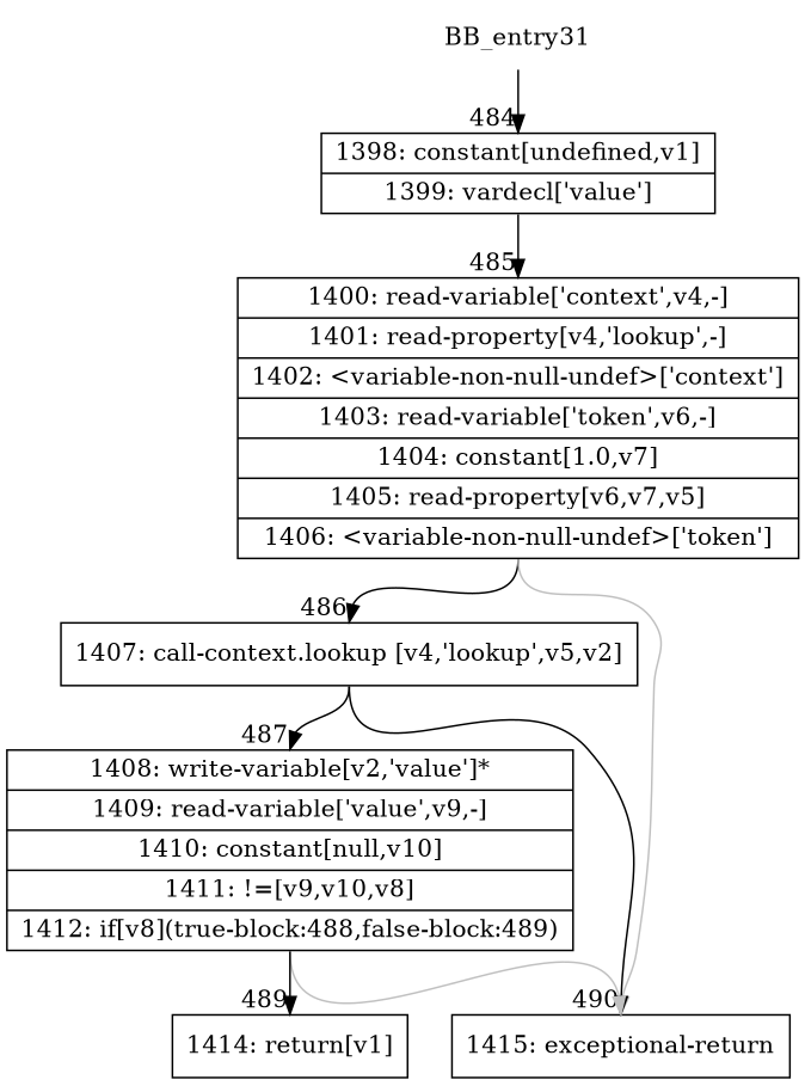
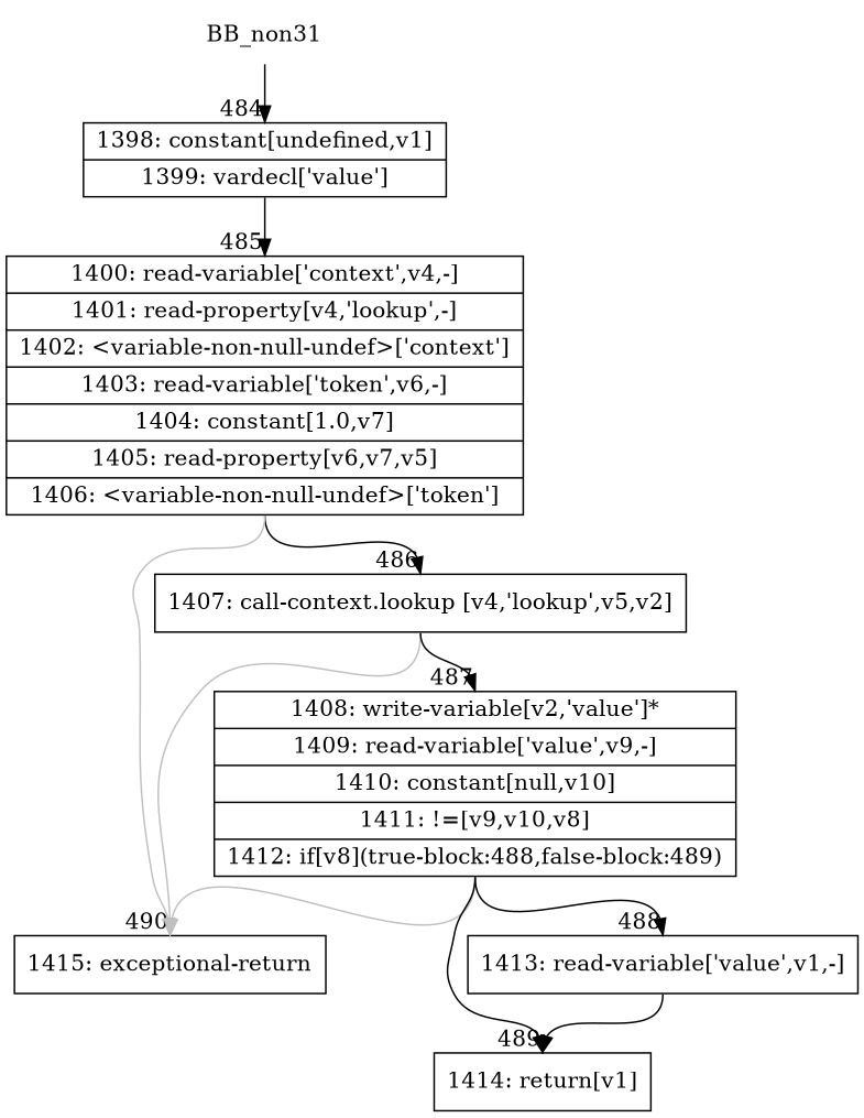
  digraph {
    rankdir=TD
    node [shape=record]
    edge [headport=n tailport=s]
-   BB_entry31 [shape=none]
+   BB_entry31 [shape=none label=BB_non31]
    n2 [label="{1398: constant[undefined,v1]|1399: vardecl['value']}"]
    n3 [label="{1400: read-variable['context',v4,-]|1401: read-property[v4,'lookup',-]|1402: \<variable-non-null-undef\>['context']|1403: read-variable['token',v6,-]|1404: constant[1.0,v7]|1405: read-property[v6,v7,v5]|1406: \<variable-non-null-undef\>['token']}"]
    n4 [label="{1407: call-context.lookup [v4,'lookup',v5,v2]}"]
    n5 [label="{1415: exceptional-return}"]
    n6 [label="{1408: write-variable[v2,'value']*|1409: read-variable['value',v9,-]|1410: constant[null,v10]|1411: !=[v9,v10,v8]|1412: if[v8](true-block:488,false-block:489)}"]
+   n7 [label="{1413: read-variable['value',v1,-]}"]
    n8 [label="{1414: return[v1]}"]
    BB_entry31 -> n2 [headlabel="    484"]
    n2 -> n3 [headlabel="      485"]
    n3 -> n4 [headlabel="      486"]
    n3 -> n5 [color=gray headlabel="      490"]
-   n4 -> n5 [color=black]
+   n4 -> n5 [color=gray]
    n4 -> n6 [headlabel="      487"]
    n6 -> n5 [color=gray]
+   n6 -> n7 [headlabel="      488"]
    n6 -> n8 [headlabel="      489"]
+   n7 -> n8
  }
